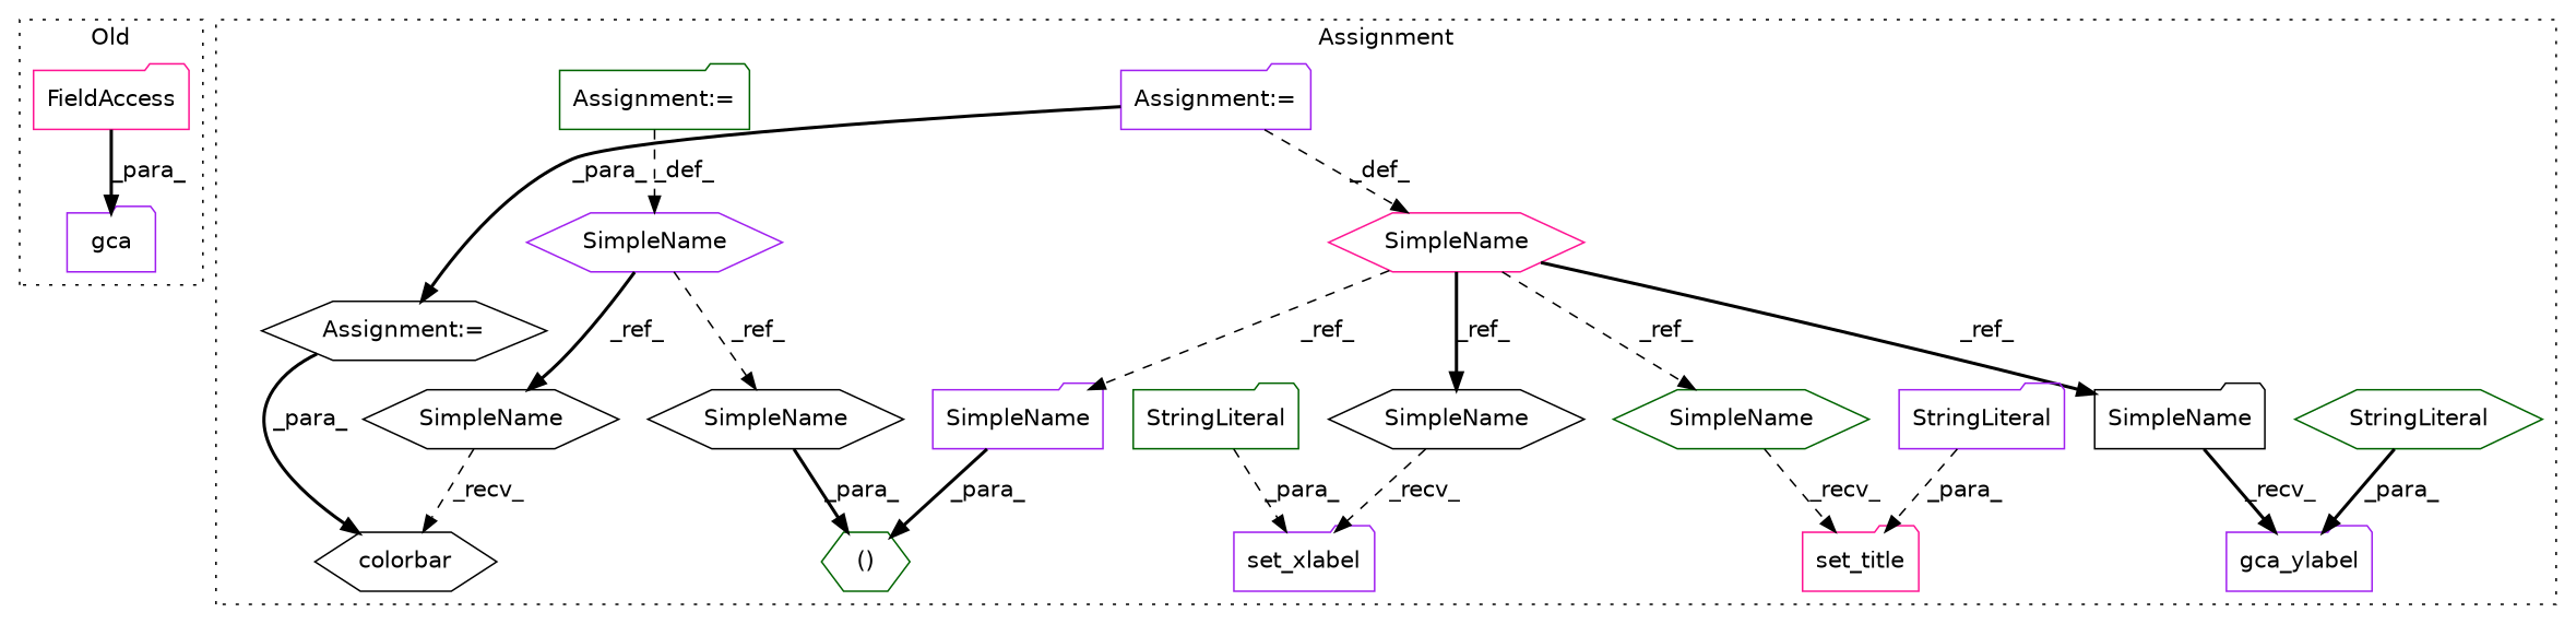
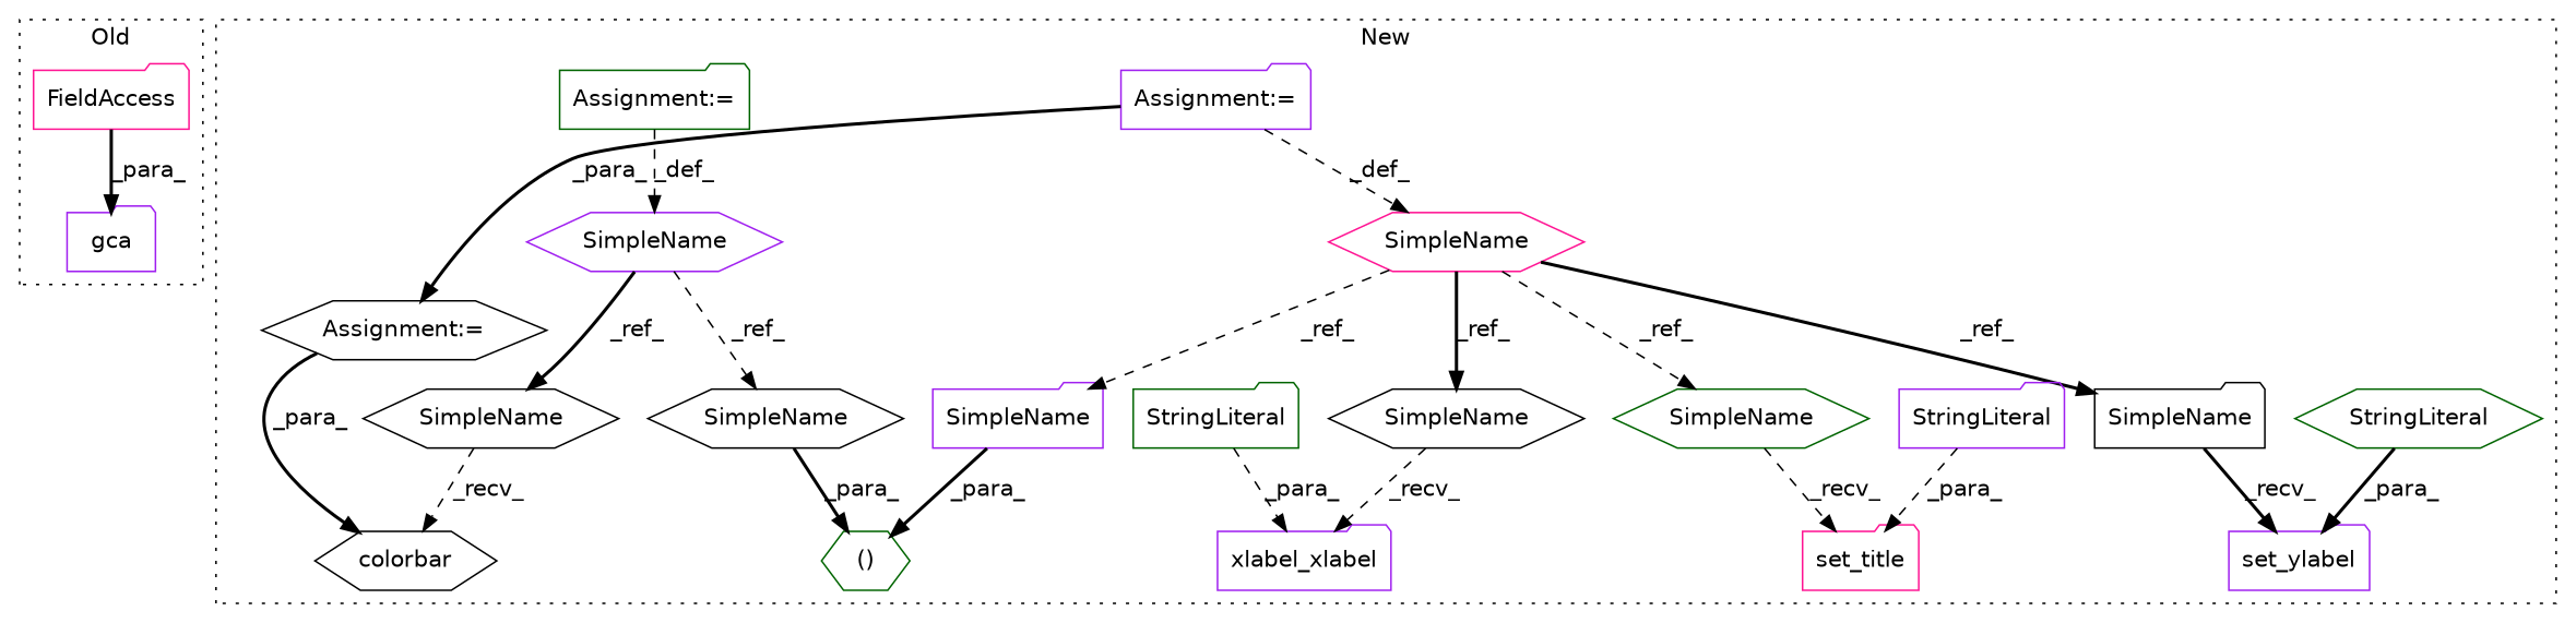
  digraph {
    fontname="DejaVu Sans"
    node [a=42 color=purple fontname="DejaVu Sans" l=3 s=125 shape=folder]
    edge [fontname="DejaVu Sans" style=bold]
    n1 [a=32 l=5 label=gca s=3791]
    n2 [a=22 color=deeppink l=10 label=FieldAccess s=3773]
    n3 [a=32 color=black l="9,1" label=colorbar s="3937,3949" shape=hexagon]
    n4 [l=4 label=SimpleName shape=hexagon]
    n5 [a=106 color=darkgreen l=20 label="()" s=3798 shape=hexagon]
    n6 [a=7 color=black l=1 label="Assignment:=" s=3886 shape=hexagon]
    n7 [color=deeppink label=SimpleName s=466 shape=hexagon]
-   n8 [a=32 l="11,1" label=set_xlabel s="4024,4056"]
-   n9 [a=32 l="11,1" label=gca_ylabel s="4067,4098"]
+   n8 [a=32 l="11,1" label=xlabel_xlabel s="4024,4056"]
+   n9 [a=32 l="11,1" label=set_ylabel s="4067,4098"]
    n10 [a=32 color=deeppink l="10,1" label=set_title s="3960,4013"]
    n11 [a=45 color=darkgreen l=20 label=StringLiteral s=4078 shape=hexagon]
    n12 [a=7 label="Assignment:=" s=466]
    n13 [a=45 l=43 label=StringLiteral s=3970]
    n14 [a=45 color=darkgreen l=21 label=StringLiteral s=4035]
    n15 [a=7 color=darkgreen l=4 label="Assignment:="]
    n16 [label=SimpleName s=3815]
    n17 [color=darkgreen label=SimpleName s=3956 shape=hexagon]
    n18 [color=black label=SimpleName s=4063]
    n19 [color=black label=SimpleName s=4020 shape=hexagon]
    n20 [color=black l=4 label=SimpleName s=3798 shape=hexagon]
    n21 [color=black l=4 label=SimpleName s=3932 shape=hexagon]
    subgraph cluster_1 {
      label=Old
      style=dotted
      n1
      n2
    }
    subgraph cluster_2 {
-     label=Assignment
+     label=New
      style=dotted
      n3
      n4
      n5
      n6
      n7
      n8
      n9
      n10
      n11
      n12
      n13
      n14
      n15
      n16
      n17
      n18
      n19
      n20
      n21
    }
    n2 -> n1 [label=_para_]
    n4 -> n20 [label=_ref_ style=dashed]
    n4 -> n21 [label=_ref_]
    n6 -> n3 [label=_para_]
    n7 -> n16 [label=_ref_ style=dashed]
    n7 -> n17 [label=_ref_ style=dashed]
    n7 -> n18 [label=_ref_]
    n7 -> n19 [label=_ref_]
    n11 -> n9 [label=_para_]
    n12 -> n6 [label=_para_]
    n12 -> n7 [label=_def_ style=dashed]
    n13 -> n10 [label=_para_ style=dashed]
    n14 -> n8 [label=_para_ style=dashed]
    n15 -> n4 [label=_def_ style=dashed]
    n16 -> n5 [label=_para_]
    n17 -> n10 [label=_recv_ style=dashed]
    n18 -> n9 [label=_recv_]
    n19 -> n8 [label=_recv_ style=dashed]
    n20 -> n5 [label=_para_]
    n21 -> n3 [label=_recv_ style=dashed]
  }
